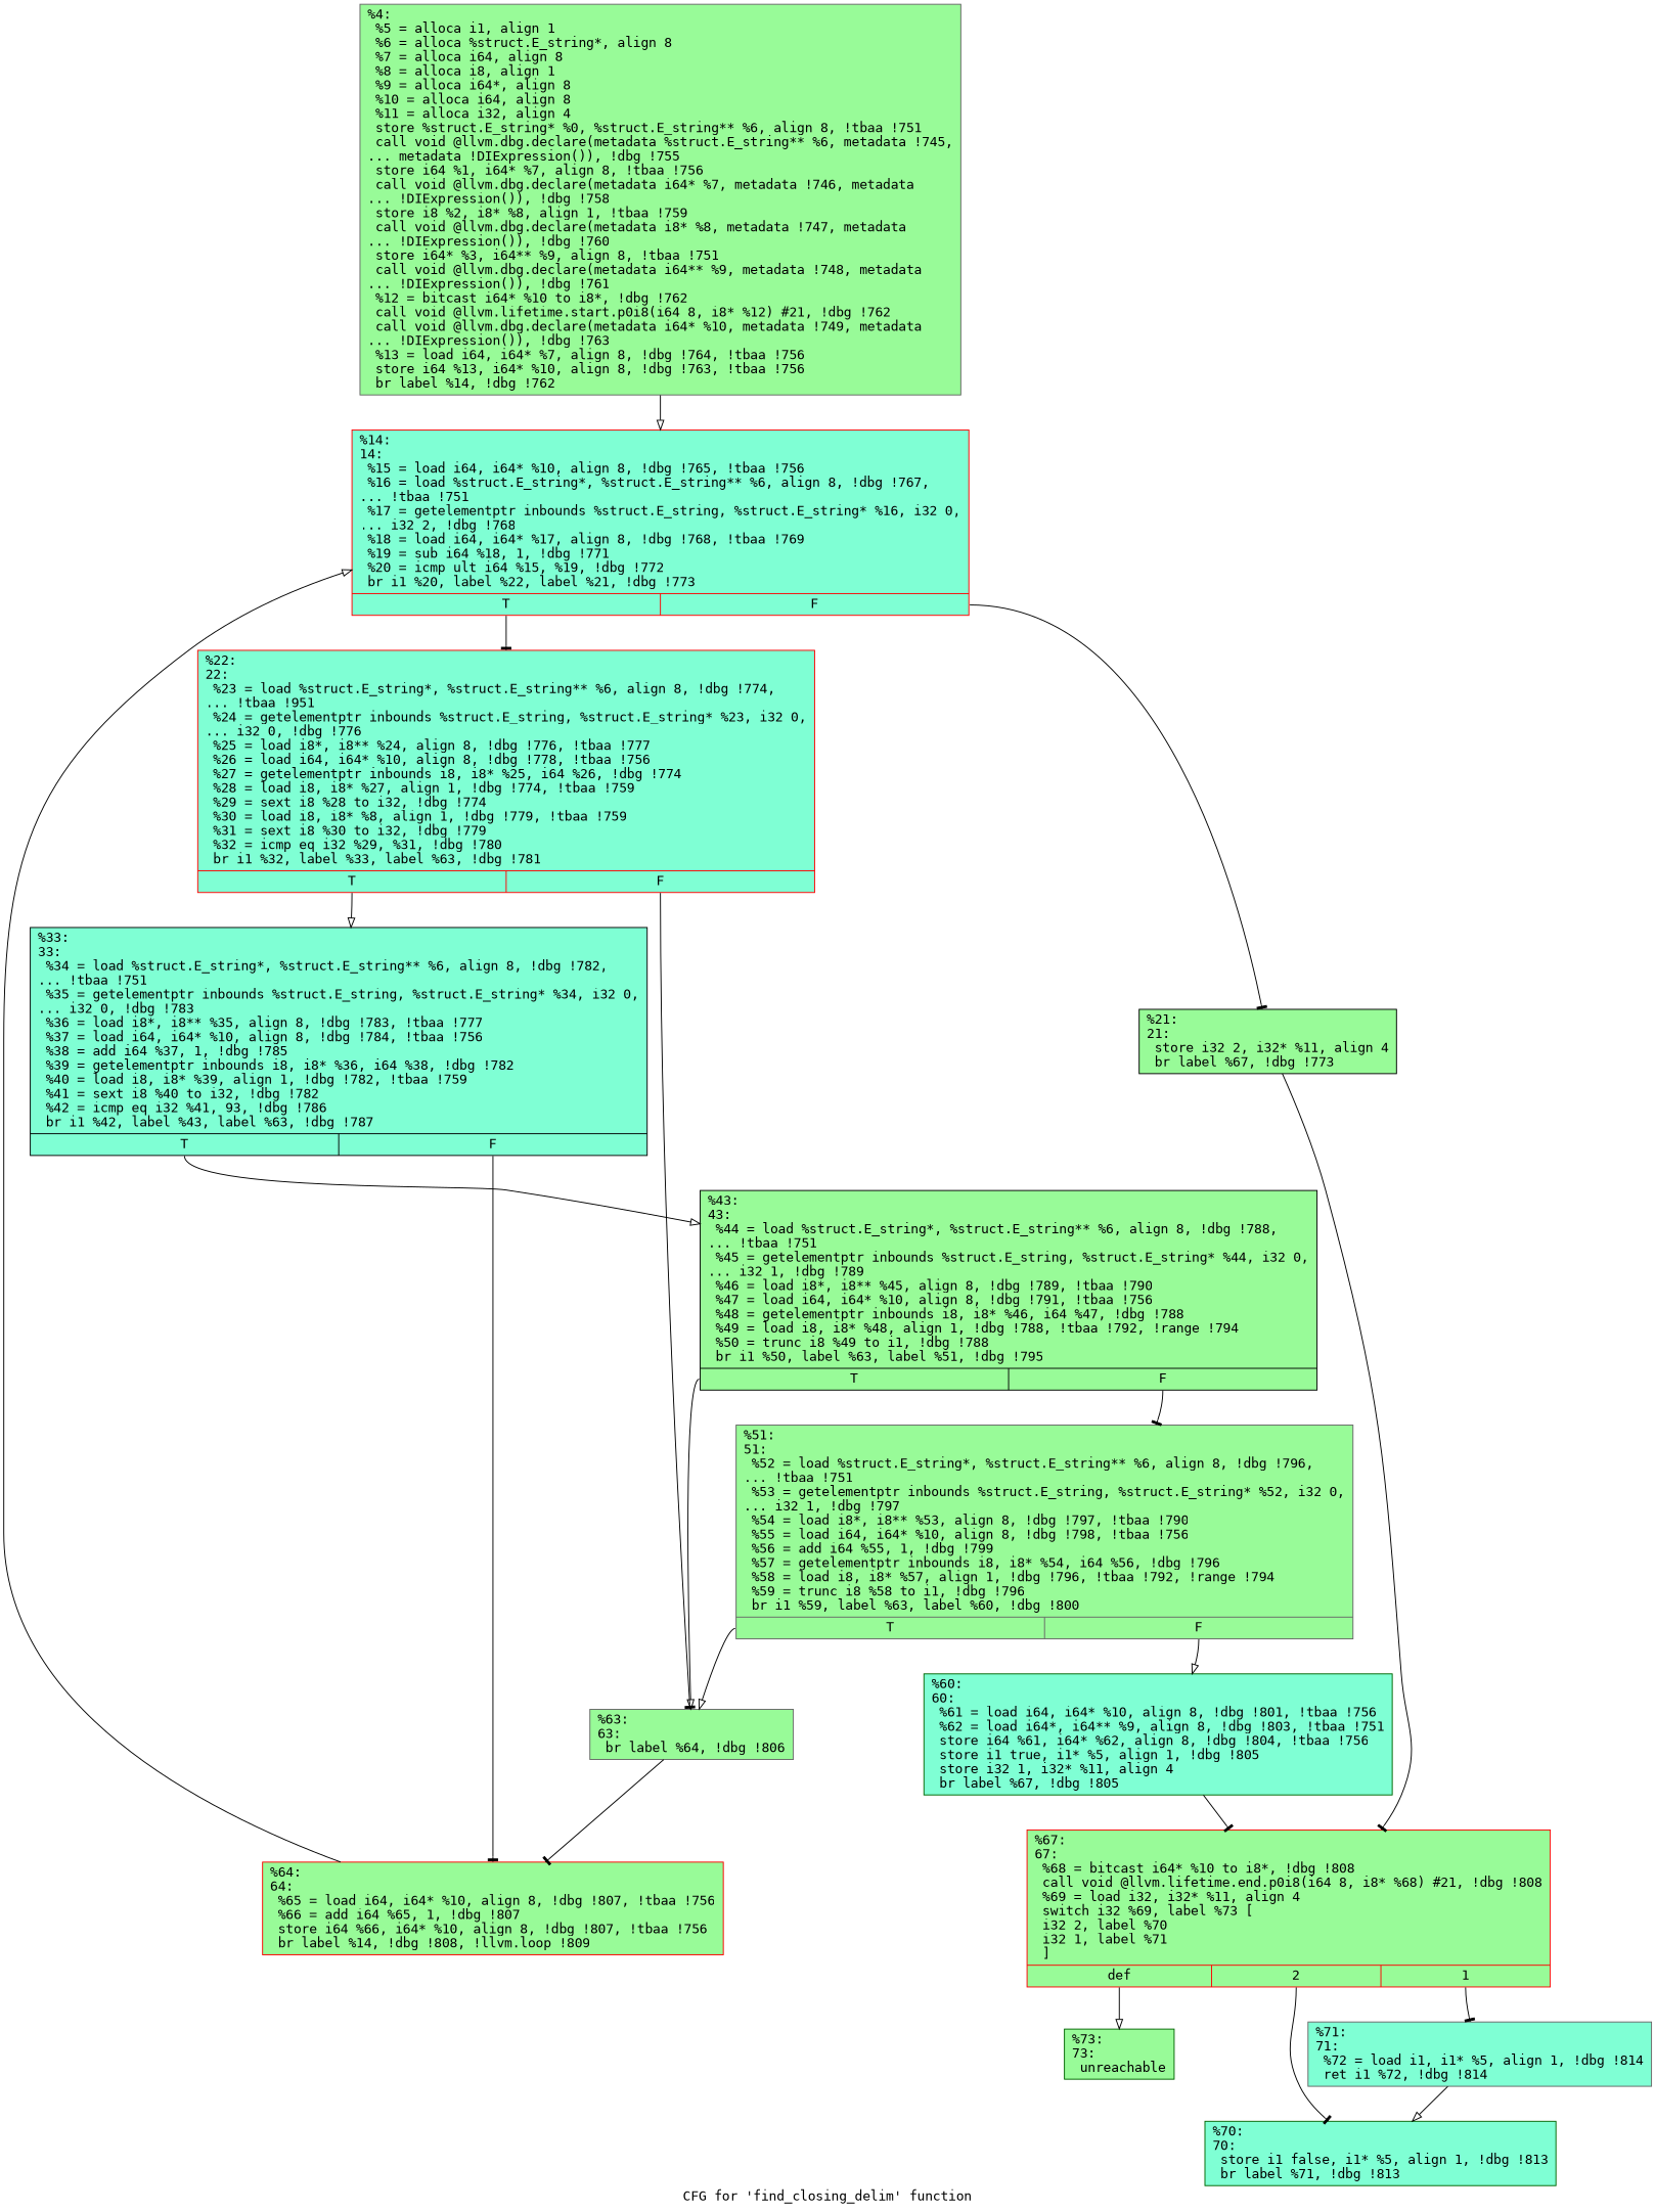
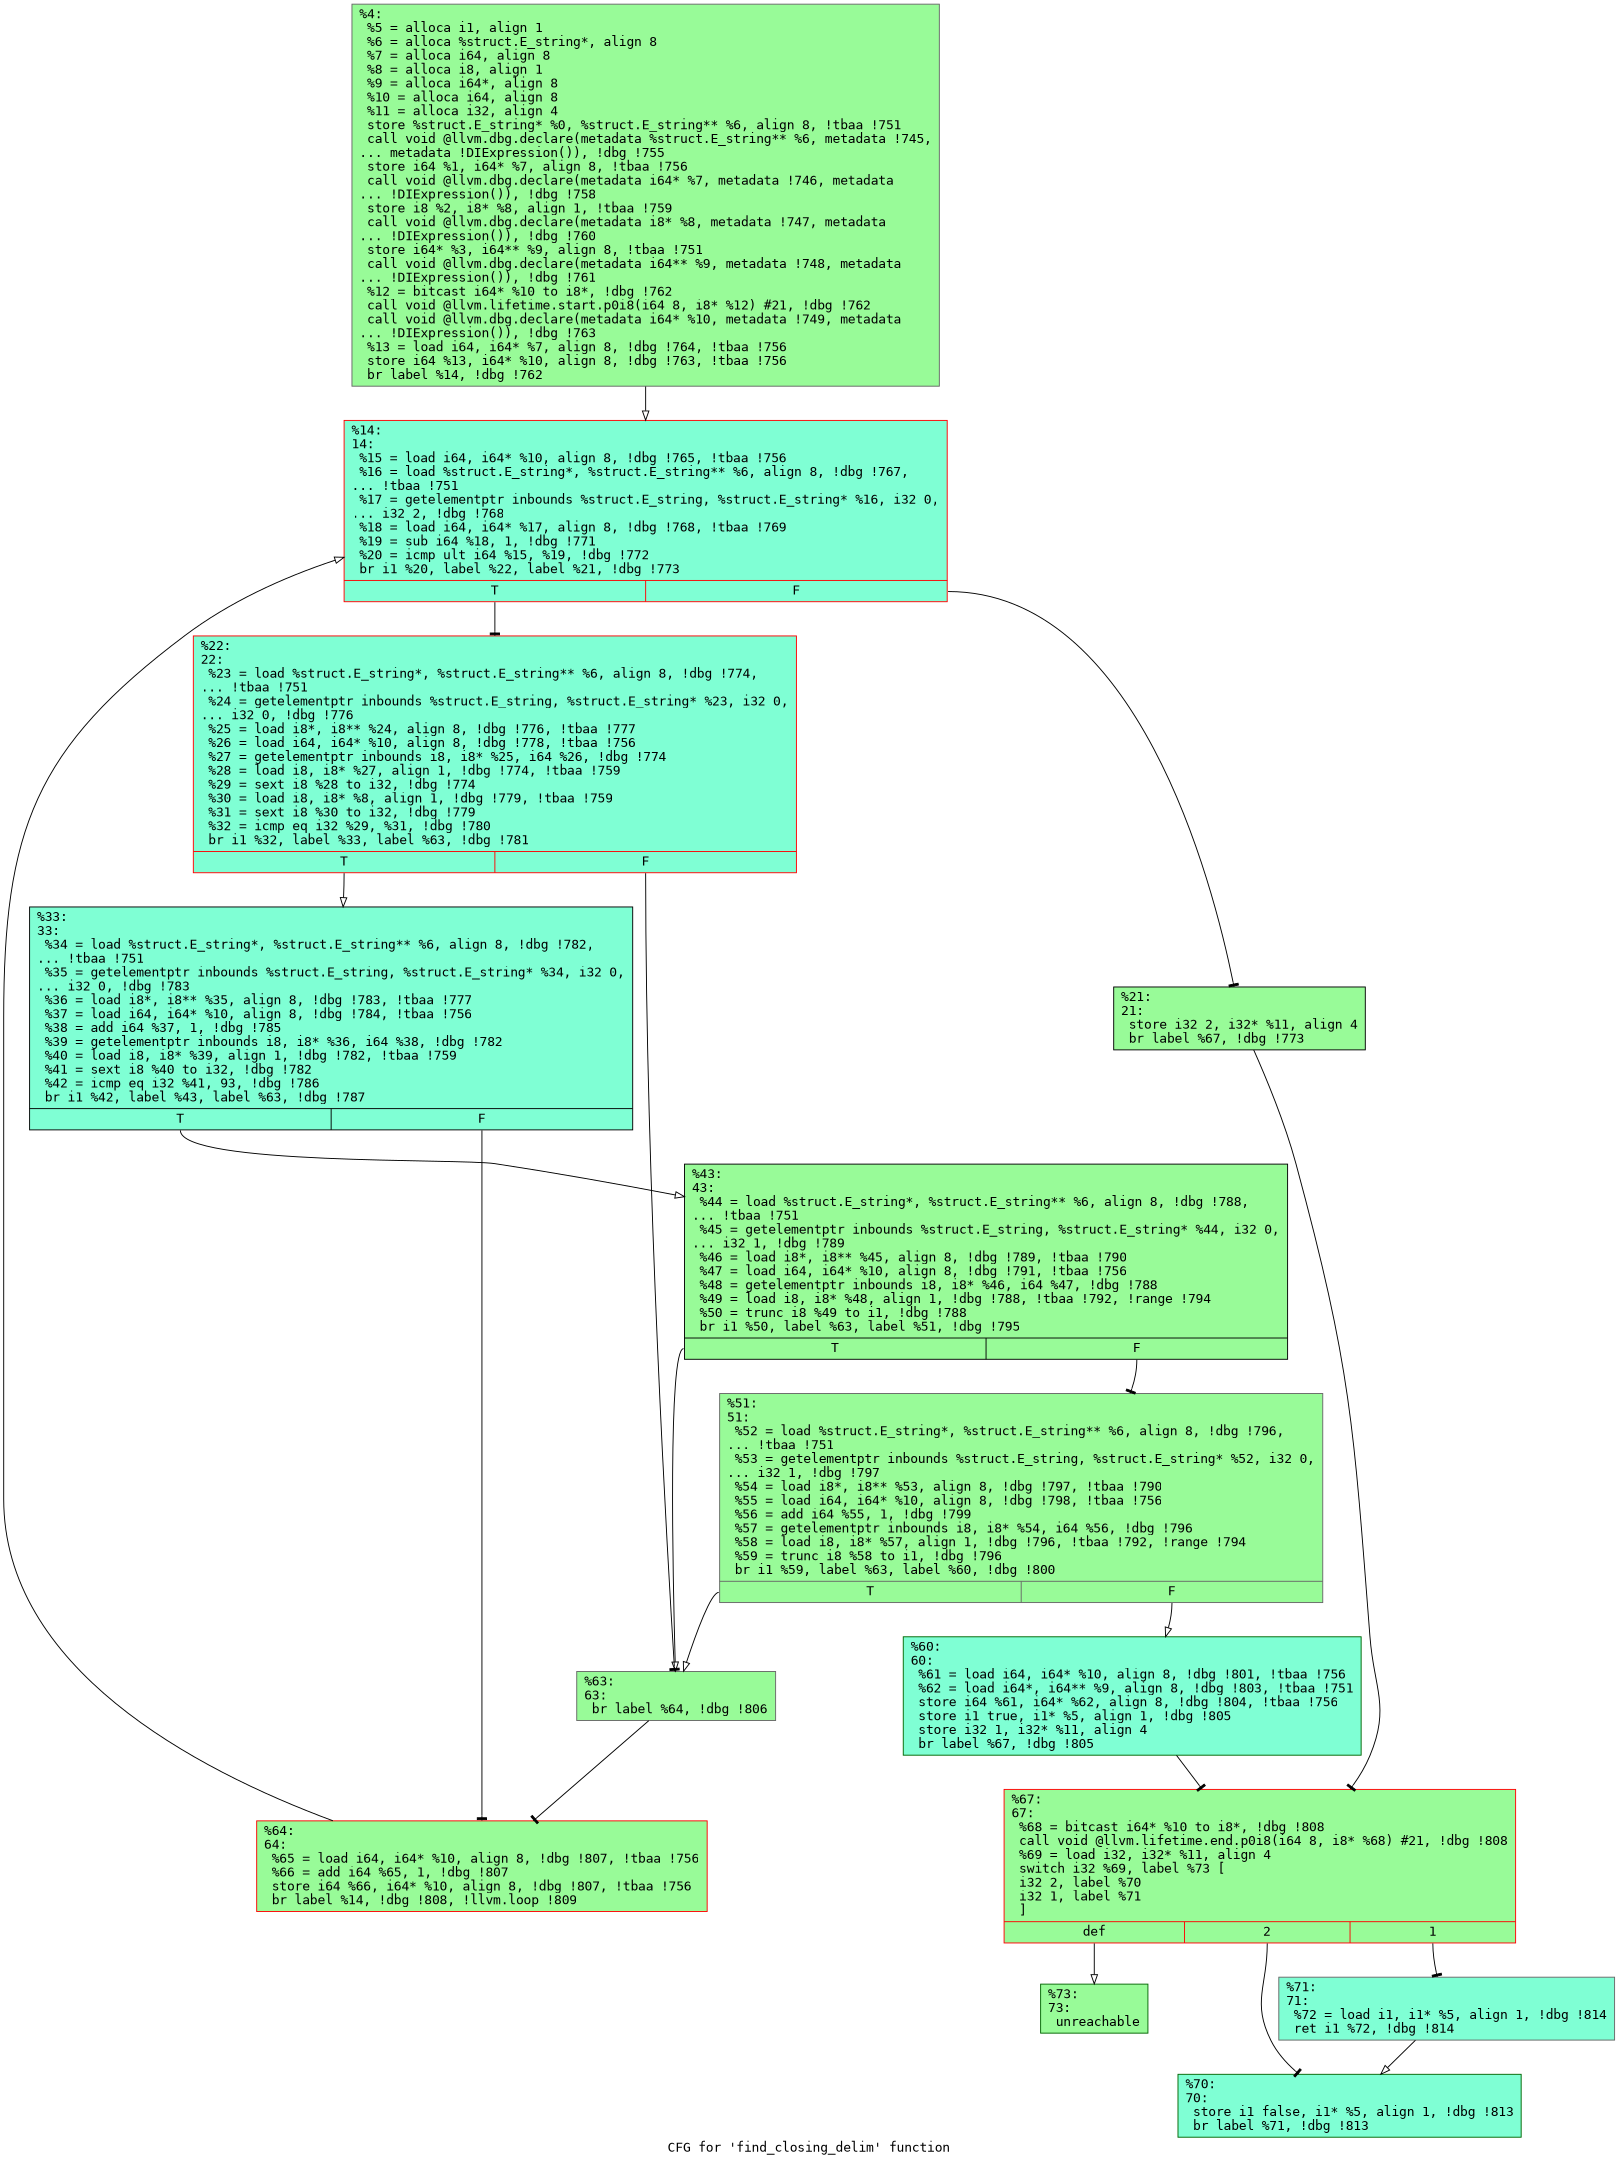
  digraph {
    fontname="DejaVu Sans Mono"
    label="CFG for 'find_closing_delim' function"
    node [color=gray40 fillcolor=palegreen fontname="DejaVu Sans Mono" shape=record style=filled]
    edge [arrowhead=tee fontname="DejaVu Sans Mono"]
    n1 [label="{%4:\l  %5 = alloca i1, align 1\l  %6 = alloca %struct.E_string*, align 8\l  %7 = alloca i64, align 8\l  %8 = alloca i8, align 1\l  %9 = alloca i64*, align 8\l  %10 = alloca i64, align 8\l  %11 = alloca i32, align 4\l  store %struct.E_string* %0, %struct.E_string** %6, align 8, !tbaa !751\l  call void @llvm.dbg.declare(metadata %struct.E_string** %6, metadata !745,\l... metadata !DIExpression()), !dbg !755\l  store i64 %1, i64* %7, align 8, !tbaa !756\l  call void @llvm.dbg.declare(metadata i64* %7, metadata !746, metadata\l... !DIExpression()), !dbg !758\l  store i8 %2, i8* %8, align 1, !tbaa !759\l  call void @llvm.dbg.declare(metadata i8* %8, metadata !747, metadata\l... !DIExpression()), !dbg !760\l  store i64* %3, i64** %9, align 8, !tbaa !751\l  call void @llvm.dbg.declare(metadata i64** %9, metadata !748, metadata\l... !DIExpression()), !dbg !761\l  %12 = bitcast i64* %10 to i8*, !dbg !762\l  call void @llvm.lifetime.start.p0i8(i64 8, i8* %12) #21, !dbg !762\l  call void @llvm.dbg.declare(metadata i64* %10, metadata !749, metadata\l... !DIExpression()), !dbg !763\l  %13 = load i64, i64* %7, align 8, !dbg !764, !tbaa !756\l  store i64 %13, i64* %10, align 8, !dbg !763, !tbaa !756\l  br label %14, !dbg !762\l}"]
    n2 [color=red fillcolor=aquamarine label="{%14:\l14:                                               \l  %15 = load i64, i64* %10, align 8, !dbg !765, !tbaa !756\l  %16 = load %struct.E_string*, %struct.E_string** %6, align 8, !dbg !767,\l... !tbaa !751\l  %17 = getelementptr inbounds %struct.E_string, %struct.E_string* %16, i32 0,\l... i32 2, !dbg !768\l  %18 = load i64, i64* %17, align 8, !dbg !768, !tbaa !769\l  %19 = sub i64 %18, 1, !dbg !771\l  %20 = icmp ult i64 %15, %19, !dbg !772\l  br i1 %20, label %22, label %21, !dbg !773\l|{<s0>T|<s1>F}}"]
-   n3 [color=red fillcolor=aquamarine label="{%22:\l22:                                               \l  %23 = load %struct.E_string*, %struct.E_string** %6, align 8, !dbg !774,\l... !tbaa !951\l  %24 = getelementptr inbounds %struct.E_string, %struct.E_string* %23, i32 0,\l... i32 0, !dbg !776\l  %25 = load i8*, i8** %24, align 8, !dbg !776, !tbaa !777\l  %26 = load i64, i64* %10, align 8, !dbg !778, !tbaa !756\l  %27 = getelementptr inbounds i8, i8* %25, i64 %26, !dbg !774\l  %28 = load i8, i8* %27, align 1, !dbg !774, !tbaa !759\l  %29 = sext i8 %28 to i32, !dbg !774\l  %30 = load i8, i8* %8, align 1, !dbg !779, !tbaa !759\l  %31 = sext i8 %30 to i32, !dbg !779\l  %32 = icmp eq i32 %29, %31, !dbg !780\l  br i1 %32, label %33, label %63, !dbg !781\l|{<s0>T|<s1>F}}"]
+   n3 [color=red fillcolor=aquamarine label="{%22:\l22:                                               \l  %23 = load %struct.E_string*, %struct.E_string** %6, align 8, !dbg !774,\l... !tbaa !751\l  %24 = getelementptr inbounds %struct.E_string, %struct.E_string* %23, i32 0,\l... i32 0, !dbg !776\l  %25 = load i8*, i8** %24, align 8, !dbg !776, !tbaa !777\l  %26 = load i64, i64* %10, align 8, !dbg !778, !tbaa !756\l  %27 = getelementptr inbounds i8, i8* %25, i64 %26, !dbg !774\l  %28 = load i8, i8* %27, align 1, !dbg !774, !tbaa !759\l  %29 = sext i8 %28 to i32, !dbg !774\l  %30 = load i8, i8* %8, align 1, !dbg !779, !tbaa !759\l  %31 = sext i8 %30 to i32, !dbg !779\l  %32 = icmp eq i32 %29, %31, !dbg !780\l  br i1 %32, label %33, label %63, !dbg !781\l|{<s0>T|<s1>F}}"]
    n4 [color=black label="{%21:\l21:                                               \l  store i32 2, i32* %11, align 4\l  br label %67, !dbg !773\l}"]
    n5 [color=black fillcolor=aquamarine label="{%33:\l33:                                               \l  %34 = load %struct.E_string*, %struct.E_string** %6, align 8, !dbg !782,\l... !tbaa !751\l  %35 = getelementptr inbounds %struct.E_string, %struct.E_string* %34, i32 0,\l... i32 0, !dbg !783\l  %36 = load i8*, i8** %35, align 8, !dbg !783, !tbaa !777\l  %37 = load i64, i64* %10, align 8, !dbg !784, !tbaa !756\l  %38 = add i64 %37, 1, !dbg !785\l  %39 = getelementptr inbounds i8, i8* %36, i64 %38, !dbg !782\l  %40 = load i8, i8* %39, align 1, !dbg !782, !tbaa !759\l  %41 = sext i8 %40 to i32, !dbg !782\l  %42 = icmp eq i32 %41, 93, !dbg !786\l  br i1 %42, label %43, label %63, !dbg !787\l|{<s0>T|<s1>F}}"]
    n6 [label="{%63:\l63:                                               \l  br label %64, !dbg !806\l}"]
    n7 [color=red label="{%67:\l67:                                               \l  %68 = bitcast i64* %10 to i8*, !dbg !808\l  call void @llvm.lifetime.end.p0i8(i64 8, i8* %68) #21, !dbg !808\l  %69 = load i32, i32* %11, align 4\l  switch i32 %69, label %73 [\l    i32 2, label %70\l    i32 1, label %71\l  ]\l|{<s0>def|<s1>2|<s2>1}}"]
    n8 [color=black label="{%43:\l43:                                               \l  %44 = load %struct.E_string*, %struct.E_string** %6, align 8, !dbg !788,\l... !tbaa !751\l  %45 = getelementptr inbounds %struct.E_string, %struct.E_string* %44, i32 0,\l... i32 1, !dbg !789\l  %46 = load i8*, i8** %45, align 8, !dbg !789, !tbaa !790\l  %47 = load i64, i64* %10, align 8, !dbg !791, !tbaa !756\l  %48 = getelementptr inbounds i8, i8* %46, i64 %47, !dbg !788\l  %49 = load i8, i8* %48, align 1, !dbg !788, !tbaa !792, !range !794\l  %50 = trunc i8 %49 to i1, !dbg !788\l  br i1 %50, label %63, label %51, !dbg !795\l|{<s0>T|<s1>F}}"]
    n9 [color=red label="{%64:\l64:                                               \l  %65 = load i64, i64* %10, align 8, !dbg !807, !tbaa !756\l  %66 = add i64 %65, 1, !dbg !807\l  store i64 %66, i64* %10, align 8, !dbg !807, !tbaa !756\l  br label %14, !dbg !808, !llvm.loop !809\l}"]
    n10 [color=darkgreen label="{%73:\l73:                                               \l  unreachable\l}"]
    n11 [color=darkgreen fillcolor=aquamarine label="{%70:\l70:                                               \l  store i1 false, i1* %5, align 1, !dbg !813\l  br label %71, !dbg !813\l}"]
    n12 [fillcolor=aquamarine label="{%71:\l71:                                               \l  %72 = load i1, i1* %5, align 1, !dbg !814\l  ret i1 %72, !dbg !814\l}"]
    n13 [label="{%51:\l51:                                               \l  %52 = load %struct.E_string*, %struct.E_string** %6, align 8, !dbg !796,\l... !tbaa !751\l  %53 = getelementptr inbounds %struct.E_string, %struct.E_string* %52, i32 0,\l... i32 1, !dbg !797\l  %54 = load i8*, i8** %53, align 8, !dbg !797, !tbaa !790\l  %55 = load i64, i64* %10, align 8, !dbg !798, !tbaa !756\l  %56 = add i64 %55, 1, !dbg !799\l  %57 = getelementptr inbounds i8, i8* %54, i64 %56, !dbg !796\l  %58 = load i8, i8* %57, align 1, !dbg !796, !tbaa !792, !range !794\l  %59 = trunc i8 %58 to i1, !dbg !796\l  br i1 %59, label %63, label %60, !dbg !800\l|{<s0>T|<s1>F}}"]
    n14 [color=darkgreen fillcolor=aquamarine label="{%60:\l60:                                               \l  %61 = load i64, i64* %10, align 8, !dbg !801, !tbaa !756\l  %62 = load i64*, i64** %9, align 8, !dbg !803, !tbaa !751\l  store i64 %61, i64* %62, align 8, !dbg !804, !tbaa !756\l  store i1 true, i1* %5, align 1, !dbg !805\l  store i32 1, i32* %11, align 4\l  br label %67, !dbg !805\l}"]
    n1 -> n2 [arrowhead=onormal]
    n2 -> n3 [tailport=s0]
    n2 -> n4 [tailport=s1]
    n3 -> n5 [arrowhead=onormal tailport=s0]
    n3 -> n6 [tailport=s1]
    n4 -> n7
    n5 -> n8 [arrowhead=onormal tailport=s0]
    n5 -> n9 [tailport=s1]
    n6 -> n9
    n7 -> n10 [arrowhead=onormal tailport=s0]
    n7 -> n11 [tailport=s1]
    n7 -> n12 [tailport=s2]
    n8 -> n6 [arrowhead=onormal tailport=s0]
    n8 -> n13 [tailport=s1]
    n9 -> n2 [arrowhead=onormal]
    n12 -> n11 [arrowhead=onormal]
    n13 -> n6 [arrowhead=onormal tailport=s0]
    n13 -> n14 [arrowhead=onormal tailport=s1]
    n14 -> n7
  }
